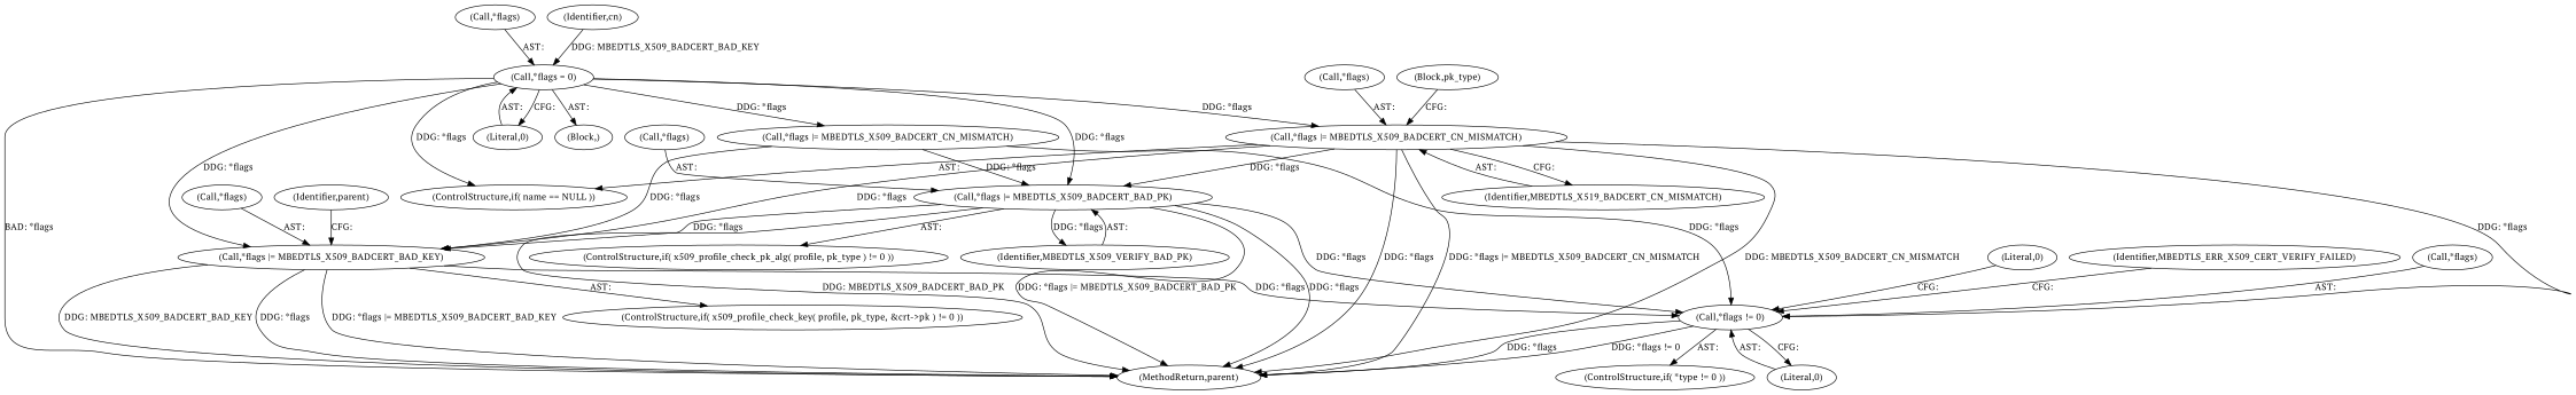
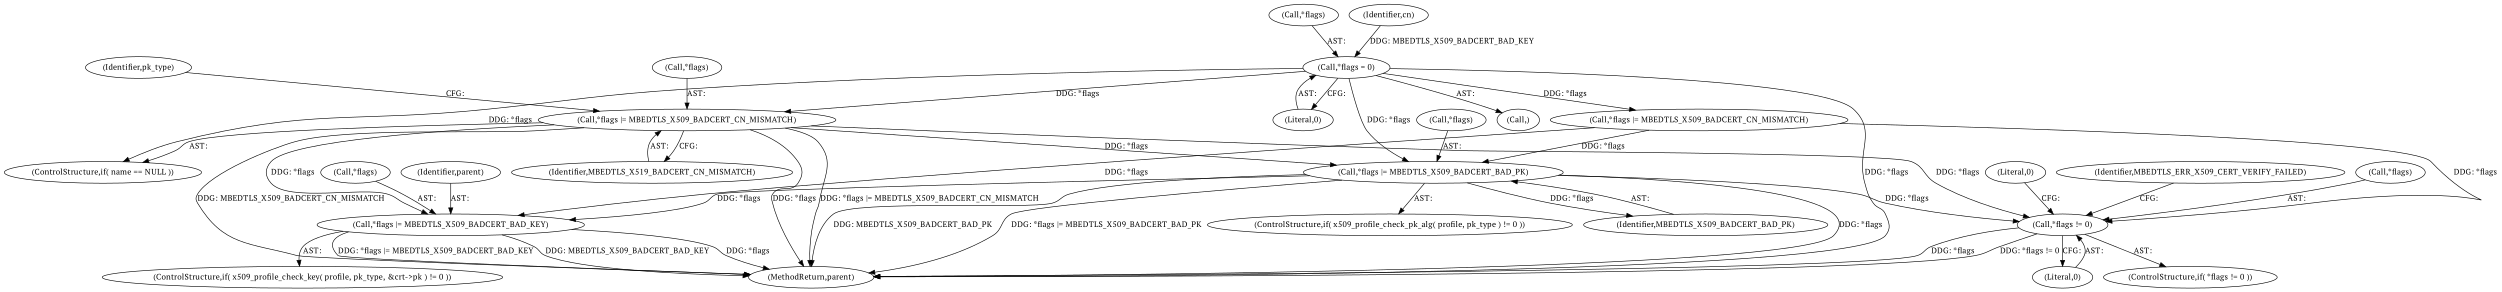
  digraph {
    fontname="PT Serif"
    node [fontname="PT Serif"]
    edge [fontname="PT Serif"]
    n1 [label="(Call,*flags |= MBEDTLS_X509_BADCERT_CN_MISMATCH)"]
    n2 [label="(Call,*flags |= MBEDTLS_X509_BADCERT_BAD_PK)"]
    n3 [label="(Call,*flags |= MBEDTLS_X509_BADCERT_BAD_KEY)"]
    n4 [label="(Call,*flags != 0)"]
    n5 [label="(Identifier,MBEDTLS_X519_BADCERT_CN_MISMATCH)"]
    n6 [label="(ControlStructure,if( name == NULL ))"]
    n7 [label="(MethodReturn,parent)"]
    n8 [label="(ControlStructure,if( x509_profile_check_pk_alg( profile, pk_type ) != 0 ))"]
-   n9 [label="(Identifier,MBEDTLS_X509_VERIFY_BAD_PK)"]
+   n9 [label="(Identifier,MBEDTLS_X509_BADCERT_BAD_PK)"]
    n10 [label="(ControlStructure,if( x509_profile_check_key( profile, pk_type, &crt->pk ) != 0 ))"]
-   n11 [label="(ControlStructure,if( *type != 0 ))"]
+   n11 [label="(ControlStructure,if( *flags != 0 ))"]
    n12 [label="(Literal,0)"]
    n13 [label="(Call,*flags = 0)"]
    n14 [label="(Literal,0)"]
-   n15 [label="(Block,)"]
+   n15 [label="(Call,)"]
    n16 [label="(Call,*flags |= MBEDTLS_X509_BADCERT_CN_MISMATCH)"]
    n17 [label="(Call,*flags)"]
-   n18 [label="(Block,pk_type)"]
+   n18 [label="(Identifier,pk_type)"]
    n19 [label="(Identifier,cn)"]
    n20 [label="(Literal,0)"]
    n21 [label="(Call,*flags)"]
    n22 [label="(Identifier,MBEDTLS_ERR_X509_CERT_VERIFY_FAILED)"]
    n23 [label="(Call,*flags)"]
    n24 [label="(Identifier,parent)"]
    n25 [label="(Call,*flags)"]
    n26 [label="(Call,*flags)"]
    n1 -> n2 [label="DDG: *flags"]
    n1 -> n3 [label="DDG: *flags"]
    n1 -> n4 [label="DDG: *flags"]
    n1 -> n5 [label="CFG: "]
    n1 -> n6 [label="AST: "]
    n1 -> n7 [label="DDG: *flags |= MBEDTLS_X509_BADCERT_CN_MISMATCH"]
    n1 -> n7 [label="DDG: MBEDTLS_X509_BADCERT_CN_MISMATCH"]
    n1 -> n7 [label="DDG: *flags"]
    n2 -> n3 [label="DDG: *flags"]
    n2 -> n4 [label="DDG: *flags"]
    n2 -> n7 [label="DDG: MBEDTLS_X509_BADCERT_BAD_PK"]
    n2 -> n7 [label="DDG: *flags |= MBEDTLS_X509_BADCERT_BAD_PK"]
    n2 -> n7 [label="DDG: *flags"]
    n2 -> n8 [label="AST: "]
    n2 -> n9 [label="DDG: *flags"]
-   n3 -> n4 [label="DDG: *flags"]
    n3 -> n7 [label="DDG: *flags"]
    n3 -> n7 [label="DDG: *flags |= MBEDTLS_X509_BADCERT_BAD_KEY"]
    n3 -> n7 [label="DDG: MBEDTLS_X509_BADCERT_BAD_KEY"]
    n3 -> n10 [label="AST: "]
    n4 -> n7 [label="DDG: *flags"]
    n4 -> n7 [label="DDG: *flags != 0"]
    n4 -> n11 [label="AST: "]
    n4 -> n12 [label="CFG: "]
    n5 -> n1 [label="AST: "]
    n9 -> n2 [label="AST: "]
    n12 -> n4 [label="AST: "]
    n13 -> n1 [label="DDG: *flags"]
    n13 -> n2 [label="DDG: *flags"]
-   n13 -> n3 [label="DDG: *flags"]
    n13 -> n6 [label="DDG: *flags"]
-   n13 -> n7 [label="BAD: *flags"]
+   n13 -> n7 [label="DDG: *flags"]
    n13 -> n14 [label="CFG: "]
    n13 -> n15 [label="AST: "]
    n13 -> n16 [label="DDG: *flags"]
    n14 -> n13 [label="AST: "]
    n16 -> n2 [label="DDG: *flags"]
    n16 -> n3 [label="DDG: *flags"]
    n16 -> n4 [label="DDG: *flags"]
    n17 -> n13 [label="AST: "]
    n18 -> n1 [label="CFG: "]
    n19 -> n13 [label="DDG: MBEDTLS_X509_BADCERT_BAD_KEY"]
    n20 -> n4 [label="CFG: "]
    n21 -> n2 [label="AST: "]
    n22 -> n4 [label="CFG: "]
    n23 -> n3 [label="AST: "]
-   n24 -> n3 [label="CFG: "]
+   n24 -> n3 [label="AST: "]
    n25 -> n4 [label="AST: "]
    n26 -> n1 [label="AST: "]
  }
